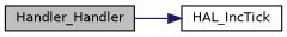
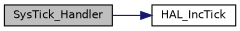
  digraph {
    rankdir=LR
    node [color=black fontname=Helvetica fontsize=10 shape=record style=filled]
-   n1 [fillcolor=grey75 fontcolor=black height=0.2 label=Handler_Handler width=0.4]
+   n1 [fillcolor=grey75 fontcolor=black height=0.2 label=SysTick_Handler width=0.4]
    n2 [fillcolor=white height=0.2 label=HAL_IncTick width=0.4]
    n1 -> n2 [color=midnightblue fontname=Helvetica fontsize=10 labelfontname=Helvetica labelfontsize=10 style=solid]
  }
